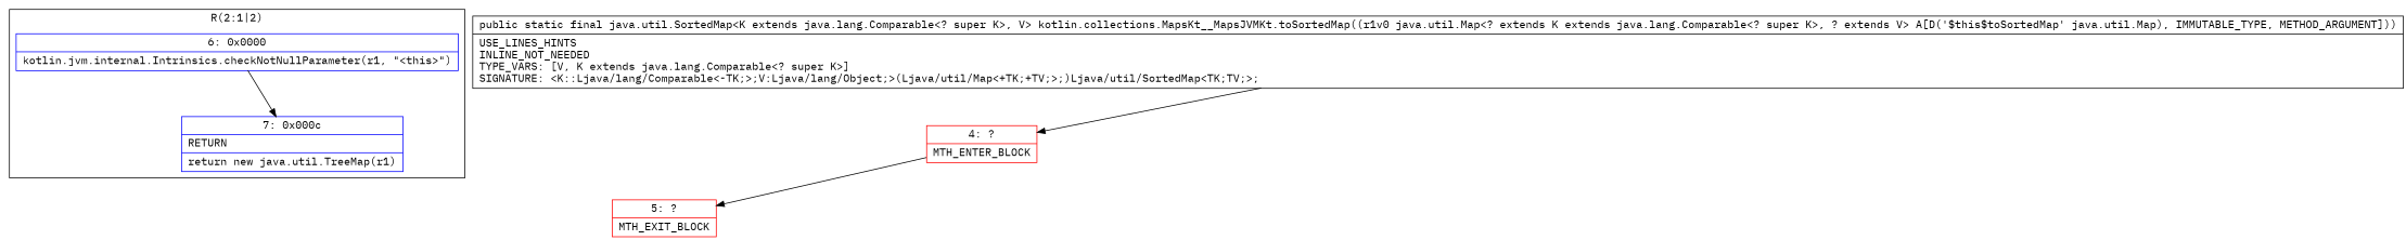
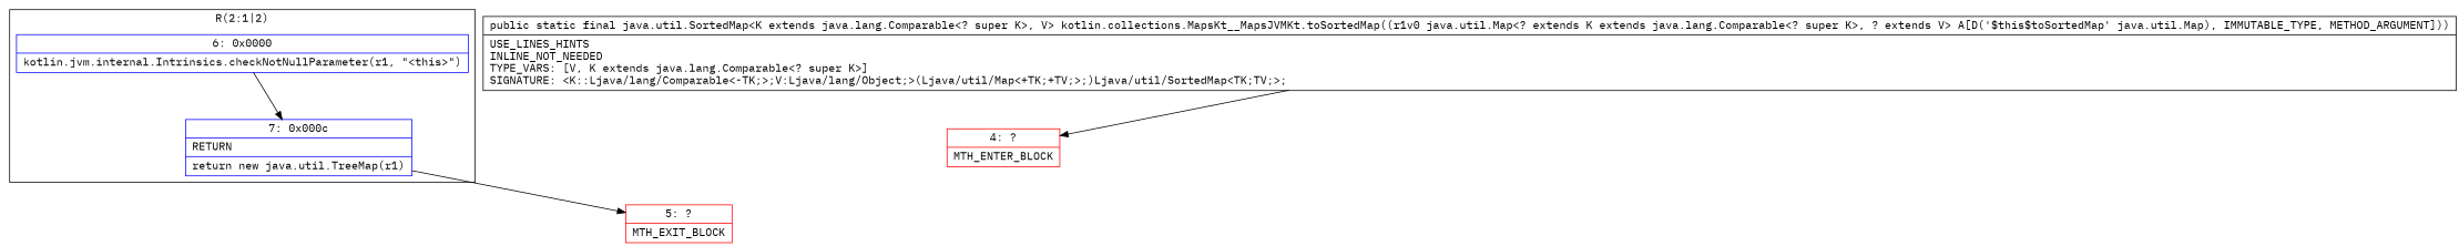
  digraph {
    fontname="IBM Plex Mono"
    node [color=blue fontname="IBM Plex Mono" shape=record]
    edge [fontname="IBM Plex Mono"]
    n1 [label="{6\:\ 0x0000|kotlin.jvm.internal.Intrinsics.checkNotNullParameter(r1, \"\<this\>\")\l}"]
    n2 [label="{7\:\ 0x000c|RETURN\l|return new java.util.TreeMap(r1)\l}"]
    n3 [color=red label="{5\:\ ?|MTH_EXIT_BLOCK\l}"]
    n4 [color=red label="{4\:\ ?|MTH_ENTER_BLOCK\l}"]
    n5 [label="{public static final java.util.SortedMap\<K extends java.lang.Comparable\<? super K\>, V\> kotlin.collections.MapsKt__MapsJVMKt.toSortedMap((r1v0 java.util.Map\<? extends K extends java.lang.Comparable\<? super K\>, ? extends V\> A[D('$this$toSortedMap' java.util.Map), IMMUTABLE_TYPE, METHOD_ARGUMENT]))  | USE_LINES_HINTS\lINLINE_NOT_NEEDED\lTYPE_VARS: [V, K extends java.lang.Comparable\<? super K\>]\lSIGNATURE: \<K::Ljava\/lang\/Comparable\<\-TK;\>;V:Ljava\/lang\/Object;\>(Ljava\/util\/Map\<+TK;+TV;\>;)Ljava\/util\/SortedMap\<TK;TV;\>;\l}" color=""]
    subgraph cluster_1 {
      label="R(2:1|2)"
      n1
      n2
    }
    n1 -> n2
-   n4 -> n3
+   n2 -> n3
    n5 -> n4
  }
